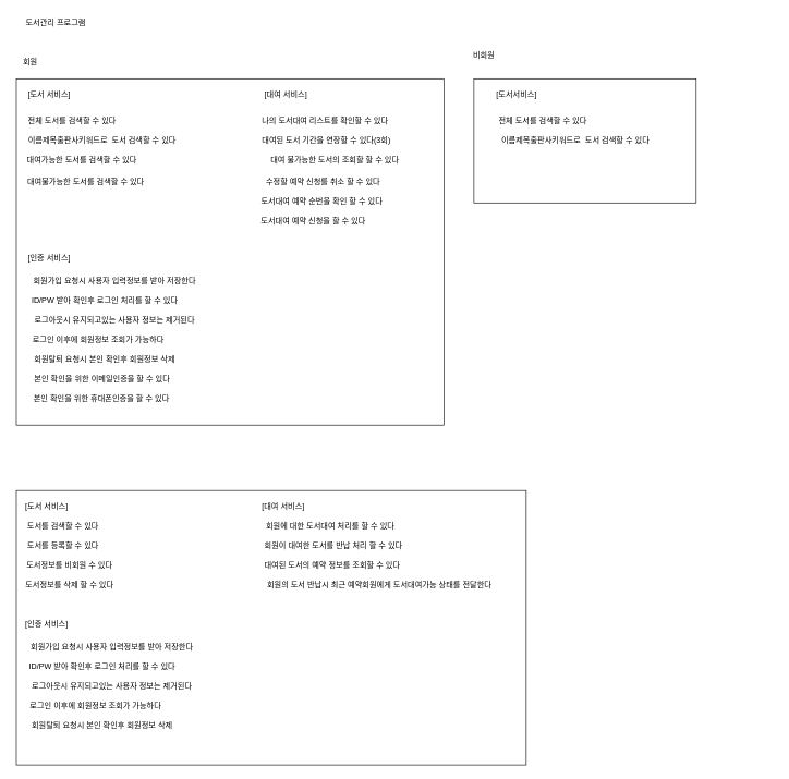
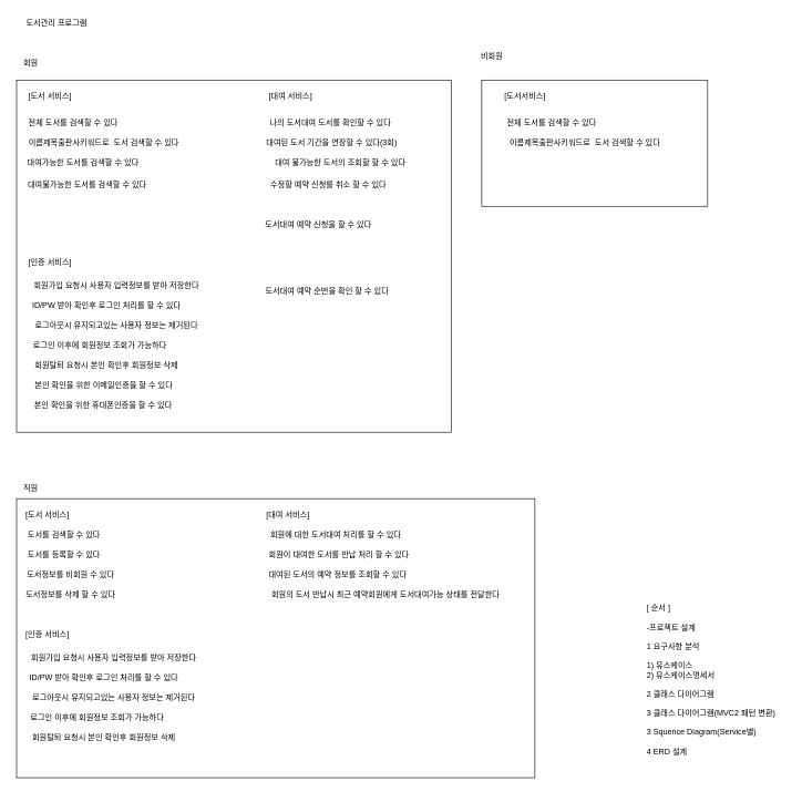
  <mxCell id="0" />
  <mxCell id="1" parent="0" />
  <mxCell id="2" value="" style="rounded=0;whiteSpace=wrap;html=1;" parent="1" vertex="1"><mxGeometry x="24" y="750" width="780" height="420" as="geometry" /></mxCell>
  <mxCell id="3" value="" style="rounded=0;whiteSpace=wrap;html=1;" parent="1" vertex="1"><mxGeometry x="724" y="120" width="340" height="190" as="geometry" /></mxCell>
  <mxCell id="4" value="" style="rounded=0;whiteSpace=wrap;html=1;" parent="1" vertex="1"><mxGeometry x="24" y="120" width="654" height="530" as="geometry" /></mxCell>
  <mxCell id="5" value="도서관리 프로그램" style="text;html=1;align=center;verticalAlign=middle;resizable=0;points=[];autosize=1;strokeColor=none;fillColor=none;" parent="1" vertex="1"><mxGeometry x="24" y="20" width="120" height="30" as="geometry" /></mxCell>
  <mxCell id="6" value="회원" style="text;html=1;align=center;verticalAlign=middle;resizable=0;points=[];autosize=1;strokeColor=none;fillColor=none;" parent="1" vertex="1"><mxGeometry x="20" y="80" width="50" height="30" as="geometry" /></mxCell>
  <mxCell id="7" value="비회원" style="text;html=1;align=center;verticalAlign=middle;resizable=0;points=[];autosize=1;strokeColor=none;fillColor=none;" parent="1" vertex="1"><mxGeometry x="709" y="70" width="60" height="30" as="geometry" /></mxCell>
+ <mxCell id="8" value="직원" style="text;html=1;align=center;verticalAlign=middle;resizable=0;points=[];autosize=1;strokeColor=none;fillColor=none;" parent="1" vertex="1"><mxGeometry x="20" y="720" width="50" height="30" as="geometry" /></mxCell>
  <mxCell id="9" value="전체 도서를 검색할 수 있다" style="text;html=1;align=center;verticalAlign=middle;resizable=0;points=[];autosize=1;strokeColor=none;fillColor=none;" parent="1" vertex="1"><mxGeometry x="24" y="170" width="170" height="30" as="geometry" /></mxCell>
  <mxCell id="10" value="도서대여 예약 신청을 할 수 있다" style="text;html=1;align=center;verticalAlign=middle;resizable=0;points=[];autosize=1;strokeColor=none;fillColor=none;" parent="1" vertex="1"><mxGeometry x="377.5" y="322" width="200" height="30" as="geometry" /></mxCell>
  <mxCell id="11" value="[도서 서비스]" style="text;html=1;align=center;verticalAlign=middle;resizable=0;points=[];autosize=1;strokeColor=none;fillColor=none;" parent="1" vertex="1"><mxGeometry x="29" y="130" width="90" height="30" as="geometry" /></mxCell>
  <mxCell id="12" value="[도서서비스]" style="text;html=1;align=center;verticalAlign=middle;resizable=0;points=[];autosize=1;strokeColor=none;fillColor=none;" parent="1" vertex="1"><mxGeometry x="744" y="130" width="90" height="30" as="geometry" /></mxCell>
  <mxCell id="13" value="[인증 서비스]" style="text;html=1;align=center;verticalAlign=middle;resizable=0;points=[];autosize=1;strokeColor=none;fillColor=none;" parent="1" vertex="1"><mxGeometry x="29" y="380" width="90" height="30" as="geometry" /></mxCell>
  <mxCell id="14" value="회원가입 요청시 사용자 입력정보를 받아 저장한다" style="text;html=1;align=center;verticalAlign=middle;resizable=0;points=[];autosize=1;strokeColor=none;fillColor=none;" parent="1" vertex="1"><mxGeometry x="29" y="414" width="290" height="30" as="geometry" /></mxCell>
  <mxCell id="15" value="ID/PW 받아 확인후 로그인 처리를 할 수 있다" style="text;html=1;align=center;verticalAlign=middle;resizable=0;points=[];autosize=1;strokeColor=none;fillColor=none;" parent="1" vertex="1"><mxGeometry x="29" y="444" width="260" height="30" as="geometry" /></mxCell>
  <mxCell id="16" value="로그아웃시 유지되고있는 사용자 정보는 제거된다" style="text;html=1;align=center;verticalAlign=middle;resizable=0;points=[];autosize=1;strokeColor=none;fillColor=none;" parent="1" vertex="1"><mxGeometry x="29" y="474" width="290" height="30" as="geometry" /></mxCell>
  <mxCell id="17" value="로그인 이후에 회원정보 조회가 가능하다" style="text;html=1;align=center;verticalAlign=middle;resizable=0;points=[];autosize=1;strokeColor=none;fillColor=none;" parent="1" vertex="1"><mxGeometry x="29" y="504" width="240" height="30" as="geometry" /></mxCell>
  <mxCell id="18" value="회원탈퇴 요청시 본인 확인후 회원정보 삭제" style="text;html=1;align=center;verticalAlign=middle;resizable=0;points=[];autosize=1;strokeColor=none;fillColor=none;" parent="1" vertex="1"><mxGeometry x="29" y="534" width="260" height="30" as="geometry" /></mxCell>
  <mxCell id="19" value="[인증 서비스]" style="text;html=1;align=center;verticalAlign=middle;resizable=0;points=[];autosize=1;strokeColor=none;fillColor=none;" parent="1" vertex="1"><mxGeometry x="25" y="940" width="90" height="30" as="geometry" /></mxCell>
  <mxCell id="20" value="회원가입 요청시 사용자 입력정보를 받아 저장한다" style="text;html=1;align=center;verticalAlign=middle;resizable=0;points=[];autosize=1;strokeColor=none;fillColor=none;" parent="1" vertex="1"><mxGeometry x="25" y="974" width="290" height="30" as="geometry" /></mxCell>
  <mxCell id="21" value="ID/PW 받아 확인후 로그인 처리를 할 수 있다" style="text;html=1;align=center;verticalAlign=middle;resizable=0;points=[];autosize=1;strokeColor=none;fillColor=none;" parent="1" vertex="1"><mxGeometry x="25" y="1004" width="260" height="30" as="geometry" /></mxCell>
  <mxCell id="22" value="로그아웃시 유지되고있는 사용자 정보는 제거된다" style="text;html=1;align=center;verticalAlign=middle;resizable=0;points=[];autosize=1;strokeColor=none;fillColor=none;" parent="1" vertex="1"><mxGeometry x="25" y="1034" width="290" height="30" as="geometry" /></mxCell>
  <mxCell id="23" value="로그인 이후에 회원정보 조회가 가능하다" style="text;html=1;align=center;verticalAlign=middle;resizable=0;points=[];autosize=1;strokeColor=none;fillColor=none;" parent="1" vertex="1"><mxGeometry x="25" y="1064" width="240" height="30" as="geometry" /></mxCell>
  <mxCell id="24" value="회원탈퇴 요청시 본인 확인후 회원정보 삭제" style="text;html=1;align=center;verticalAlign=middle;resizable=0;points=[];autosize=1;strokeColor=none;fillColor=none;" parent="1" vertex="1"><mxGeometry x="25" y="1094" width="260" height="30" as="geometry" /></mxCell>
  <mxCell id="25" value="[대여 서비스]" style="text;html=1;align=center;verticalAlign=middle;resizable=0;points=[];autosize=1;strokeColor=none;fillColor=none;" parent="1" vertex="1"><mxGeometry x="390.5" y="130" width="90" height="30" as="geometry" /></mxCell>
  <mxCell id="26" value="도서를 검색할 수 있다" style="text;html=1;align=center;verticalAlign=middle;resizable=0;points=[];autosize=1;strokeColor=none;fillColor=none;" parent="1" vertex="1"><mxGeometry x="25" y="790" width="140" height="30" as="geometry" /></mxCell>
  <mxCell id="27" value="[도서 서비스]" style="text;html=1;align=center;verticalAlign=middle;resizable=0;points=[];autosize=1;strokeColor=none;fillColor=none;" parent="1" vertex="1"><mxGeometry x="25" y="760" width="90" height="30" as="geometry" /></mxCell>
  <mxCell id="28" value="도서를 등록할 수 있다" style="text;html=1;align=center;verticalAlign=middle;resizable=0;points=[];autosize=1;strokeColor=none;fillColor=none;" parent="1" vertex="1"><mxGeometry x="25" y="820" width="140" height="30" as="geometry" /></mxCell>
  <mxCell id="29" value="도서정보를 비회원 수 있다" style="text;html=1;align=center;verticalAlign=middle;resizable=0;points=[];autosize=1;strokeColor=none;fillColor=none;" parent="1" vertex="1"><mxGeometry x="20" y="850" width="170" height="30" as="geometry" /></mxCell>
  <mxCell id="30" value="도서정보를 삭제 할 수 있다" style="text;html=1;align=center;verticalAlign=middle;resizable=0;points=[];autosize=1;strokeColor=none;fillColor=none;" parent="1" vertex="1"><mxGeometry x="20" y="880" width="170" height="30" as="geometry" /></mxCell>
  <mxCell id="31" value="[대여 서비스]" style="text;html=1;align=center;verticalAlign=middle;resizable=0;points=[];autosize=1;strokeColor=none;fillColor=none;" parent="1" vertex="1"><mxGeometry x="387" y="760" width="90" height="30" as="geometry" /></mxCell>
  <mxCell id="32" value="수정할 예약 신청를 취소 할 수 있다" style="text;html=1;align=center;verticalAlign=middle;resizable=0;points=[];autosize=1;strokeColor=none;fillColor=none;" parent="1" vertex="1"><mxGeometry x="382.5" y="262" width="220" height="30" as="geometry" /></mxCell>
  <mxCell id="33" value="회원에 대한 도서대여 처리를 할 수 있다" style="text;html=1;align=center;verticalAlign=middle;resizable=0;points=[];autosize=1;strokeColor=none;fillColor=none;" parent="1" vertex="1"><mxGeometry x="384" y="790" width="240" height="30" as="geometry" /></mxCell>
- <mxCell id="34" value="나의 도서대여 리스트를 확인할 수 있다" style="text;html=1;align=center;verticalAlign=middle;resizable=0;points=[];autosize=1;strokeColor=none;fillColor=none;" parent="1" vertex="1"><mxGeometry x="380.5" y="170" width="230" height="30" as="geometry" /></mxCell>
- <mxCell id="35" value="도서대여 예약 순번을 확인 할 수 있다" style="text;html=1;align=center;verticalAlign=middle;resizable=0;points=[];autosize=1;strokeColor=none;fillColor=none;" parent="1" vertex="1"><mxGeometry x="380.5" y="292" width="220" height="30" as="geometry" /></mxCell>
+ <mxCell id="34" value="나의 도서대여 도서를 확인할 수 있다" style="text;html=1;align=center;verticalAlign=middle;resizable=0;points=[];autosize=1;strokeColor=none;fillColor=none;" parent="1" vertex="1"><mxGeometry x="380.5" y="170" width="230" height="30" as="geometry" /></mxCell>
+ <mxCell id="35" value="도서대여 예약 순번을 확인 할 수 있다" style="text;html=1;align=center;verticalAlign=middle;resizable=0;points=[];autosize=1;strokeColor=none;fillColor=none;" parent="1" vertex="1"><mxGeometry x="380.5" y="422" width="220" height="30" as="geometry" /></mxCell>
  <mxCell id="36" value="회원이 대여한 도서를 반납 처리 할 수 있다" style="text;html=1;align=center;verticalAlign=middle;resizable=0;points=[];autosize=1;strokeColor=none;fillColor=none;" parent="1" vertex="1"><mxGeometry x="384" y="820" width="250" height="30" as="geometry" /></mxCell>
  <mxCell id="37" value="대여된 도서의 예약 정보를 조회할 수 있다" style="text;html=1;align=center;verticalAlign=middle;resizable=0;points=[];autosize=1;strokeColor=none;fillColor=none;" parent="1" vertex="1"><mxGeometry x="382" y="850" width="250" height="30" as="geometry" /></mxCell>
  <mxCell id="38" value="대여된 도서 기간을 연장할 수 있다(3회)" style="text;html=1;align=center;verticalAlign=middle;resizable=0;points=[];autosize=1;strokeColor=none;fillColor=none;" parent="1" vertex="1"><mxGeometry x="382.5" y="200" width="230" height="30" as="geometry" /></mxCell>
  <mxCell id="39" value="대여 불가능한 도서의 조회할 할 수 있다" style="text;html=1;align=center;verticalAlign=middle;resizable=0;points=[];autosize=1;strokeColor=none;fillColor=none;" parent="1" vertex="1"><mxGeometry x="380.5" y="230" width="260" height="30" as="geometry" /></mxCell>
  <mxCell id="40" value="대여가능한 도서를 검색할 수 있다" style="text;html=1;align=center;verticalAlign=middle;resizable=0;points=[];autosize=1;strokeColor=none;fillColor=none;" parent="1" vertex="1"><mxGeometry x="24" y="230" width="200" height="30" as="geometry" /></mxCell>
  <mxCell id="41" value="이름제목출판사키워드로&amp;nbsp; 도서 검색할 수 있다" style="text;html=1;align=center;verticalAlign=middle;resizable=0;points=[];autosize=1;strokeColor=none;fillColor=none;" parent="1" vertex="1"><mxGeometry x="20" y="200" width="270" height="30" as="geometry" /></mxCell>
  <mxCell id="42" value="전체 도서를 검색할 수 있다" style="text;html=1;align=center;verticalAlign=middle;resizable=0;points=[];autosize=1;strokeColor=none;fillColor=none;" parent="1" vertex="1"><mxGeometry x="744" y="170" width="170" height="30" as="geometry" /></mxCell>
  <mxCell id="43" value="대여불가능한 도서를 검색할 수 있다" style="text;html=1;align=center;verticalAlign=middle;resizable=0;points=[];autosize=1;strokeColor=none;fillColor=none;" parent="1" vertex="1"><mxGeometry x="20" y="262" width="220" height="30" as="geometry" /></mxCell>
  <mxCell id="44" value="이름제목출판사키워드로&amp;nbsp; 도서 검색할 수 있다" style="text;html=1;align=center;verticalAlign=middle;resizable=0;points=[];autosize=1;strokeColor=none;fillColor=none;" parent="1" vertex="1"><mxGeometry x="744" y="200" width="270" height="30" as="geometry" /></mxCell>
  <mxCell id="45" value="본인 확인을 위한 이메일인증을 할 수 있다" style="text;html=1;align=center;verticalAlign=middle;resizable=0;points=[];autosize=1;strokeColor=none;fillColor=none;" parent="1" vertex="1"><mxGeometry x="30" y="564" width="250" height="30" as="geometry" /></mxCell>
  <mxCell id="46" value="본인 확인을 위한 휴대폰인증을 할 수 있다" style="text;html=1;align=center;verticalAlign=middle;resizable=0;points=[];autosize=1;strokeColor=none;fillColor=none;" parent="1" vertex="1"><mxGeometry x="29" y="594" width="250" height="30" as="geometry" /></mxCell>
  <mxCell id="47" value="회원의 도서 반납시&amp;nbsp;최근 예약회원에게 도서대여가능 상태를 전달한다" style="text;html=1;align=center;verticalAlign=middle;resizable=0;points=[];autosize=1;strokeColor=none;fillColor=none;" parent="1" vertex="1"><mxGeometry x="384" y="880" width="390" height="30" as="geometry" /></mxCell>
+ <mxCell id="48" value="&lt;div style=&quot;text-align: left;&quot;&gt;&lt;span style=&quot;background-color: initial;&quot;&gt;[ 순서 ]&lt;/span&gt;&lt;/div&gt;&lt;div style=&quot;text-align: left;&quot;&gt;&lt;span style=&quot;background-color: initial;&quot;&gt;&lt;br&gt;&lt;/span&gt;&lt;/div&gt;&lt;div style=&quot;text-align: left;&quot;&gt;&lt;span style=&quot;background-color: initial;&quot;&gt;-프로젝트 설계&lt;/span&gt;&lt;/div&gt;&lt;div style=&quot;text-align: left;&quot;&gt;&lt;span style=&quot;background-color: initial;&quot;&gt;&lt;br&gt;&lt;/span&gt;&lt;/div&gt;&lt;div style=&quot;text-align: left;&quot;&gt;&lt;span style=&quot;background-color: initial;&quot;&gt;1 요구사항 분석&lt;/span&gt;&lt;/div&gt;&lt;div style=&quot;text-align: left;&quot;&gt;&lt;span style=&quot;background-color: initial;&quot;&gt;&lt;br&gt;&lt;/span&gt;&lt;/div&gt;&lt;div style=&quot;text-align: left;&quot;&gt;&lt;span style=&quot;background-color: initial;&quot;&gt;1) 유스케이스&amp;nbsp;&lt;/span&gt;&lt;/div&gt;&lt;span style=&quot;&quot;&gt;&lt;div style=&quot;text-align: left;&quot;&gt;&lt;span style=&quot;background-color: initial;&quot;&gt;2) 유스케이스명세서&lt;/span&gt;&lt;/div&gt;&lt;div style=&quot;text-align: left;&quot;&gt;&lt;span style=&quot;background-color: initial;&quot;&gt;&lt;br&gt;&lt;/span&gt;&lt;/div&gt;&lt;div style=&quot;text-align: left;&quot;&gt;&lt;span style=&quot;background-color: initial;&quot;&gt;2 클래스 다이어그램&lt;/span&gt;&lt;/div&gt;&lt;div style=&quot;text-align: left;&quot;&gt;&lt;span style=&quot;background-color: initial;&quot;&gt;&lt;br&gt;&lt;/span&gt;&lt;/div&gt;&lt;div style=&quot;text-align: left;&quot;&gt;3 클래스 다이어그램(MVC2 패턴 변환)&lt;/div&gt;&lt;div style=&quot;text-align: left;&quot;&gt;&lt;br&gt;&lt;/div&gt;&lt;div style=&quot;text-align: left;&quot;&gt;3 Squence Diagram(Service별)&lt;/div&gt;&lt;div style=&quot;text-align: left;&quot;&gt;&lt;br&gt;&lt;/div&gt;&lt;div style=&quot;text-align: left;&quot;&gt;4 ERD 설계&lt;/div&gt;&lt;div style=&quot;text-align: left;&quot;&gt;&lt;br&gt;&lt;/div&gt;&lt;/span&gt;" style="text;html=1;align=center;verticalAlign=middle;resizable=0;points=[];autosize=1;strokeColor=none;fillColor=none;" parent="1" vertex="1"><mxGeometry x="954" y="900" width="230" height="260" as="geometry" /></mxCell>
